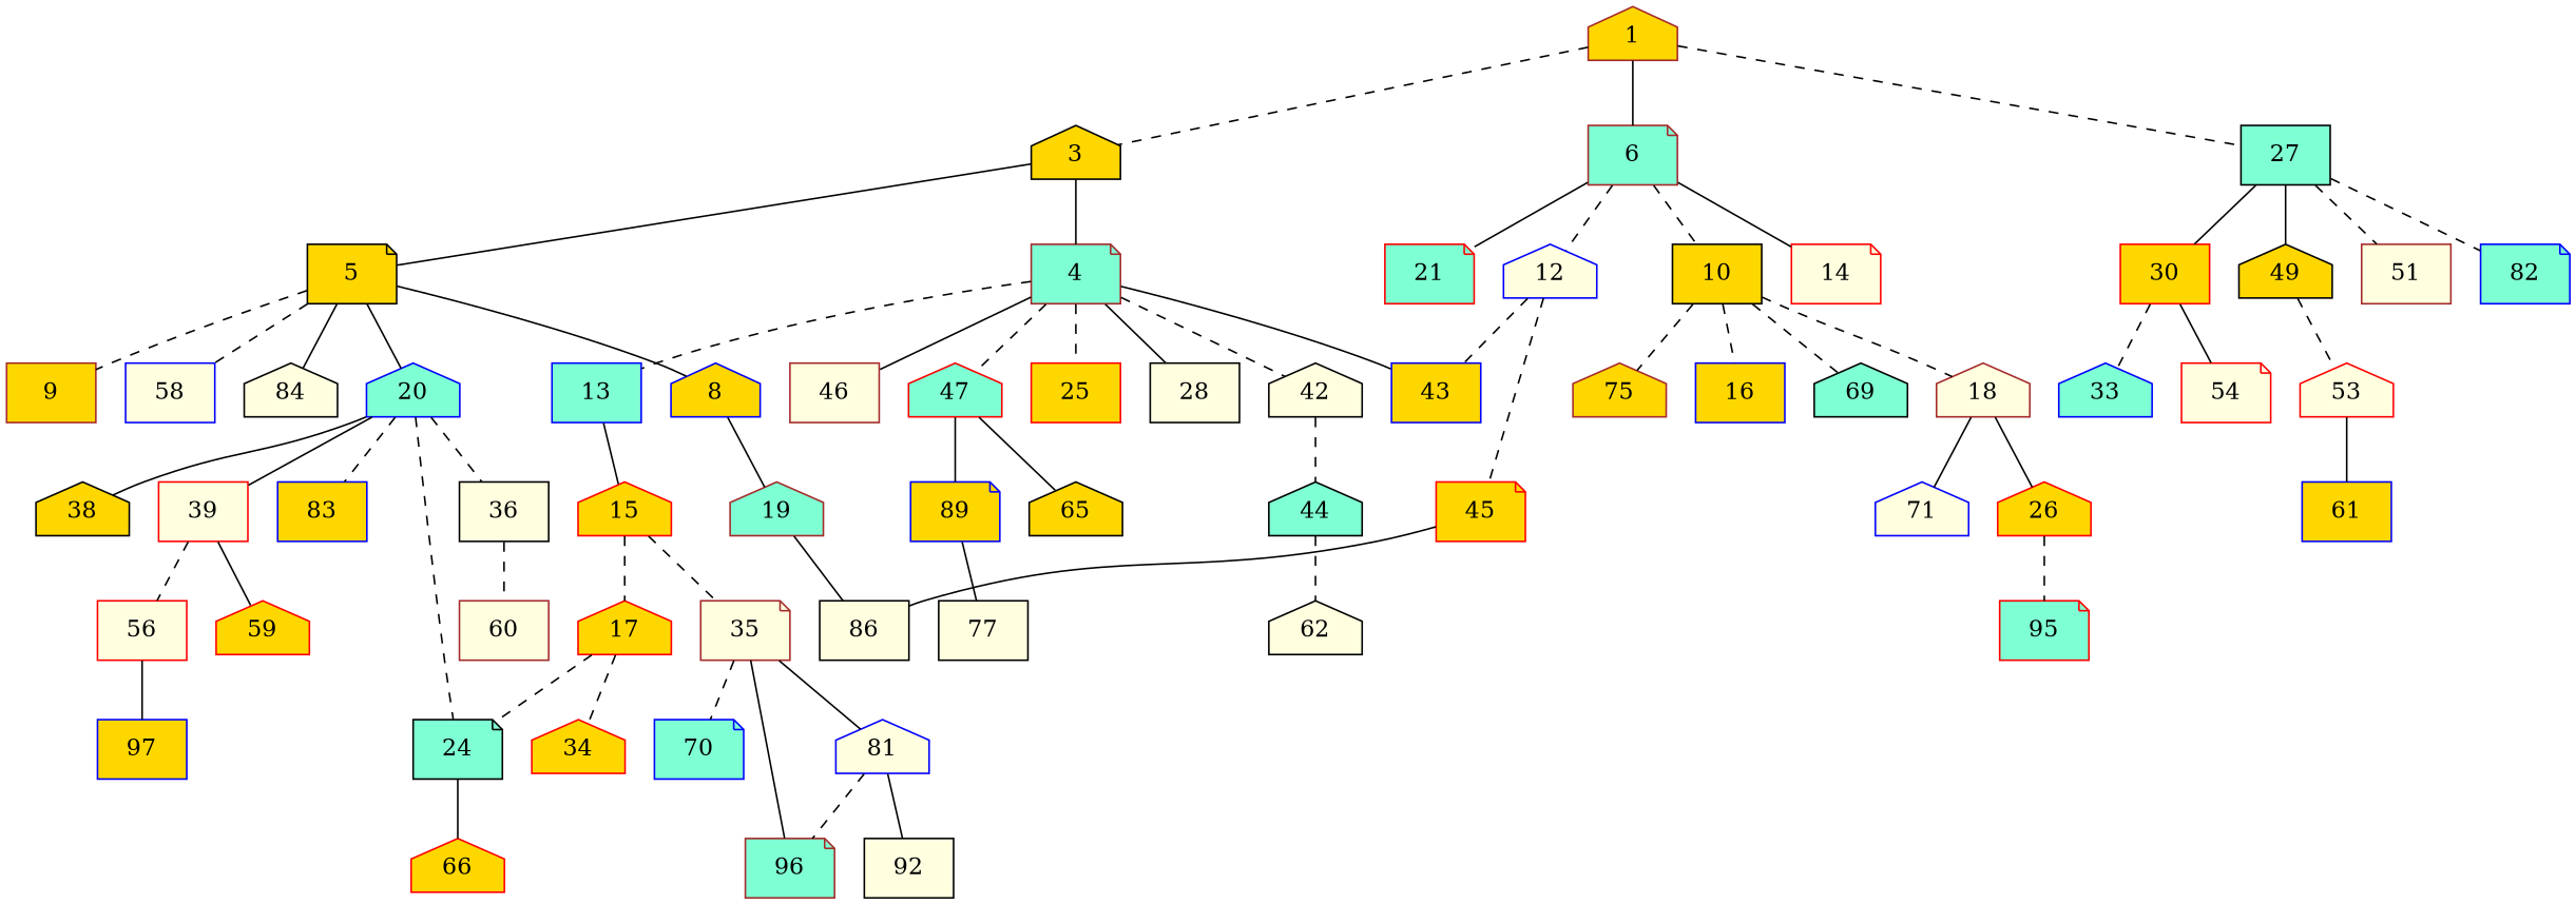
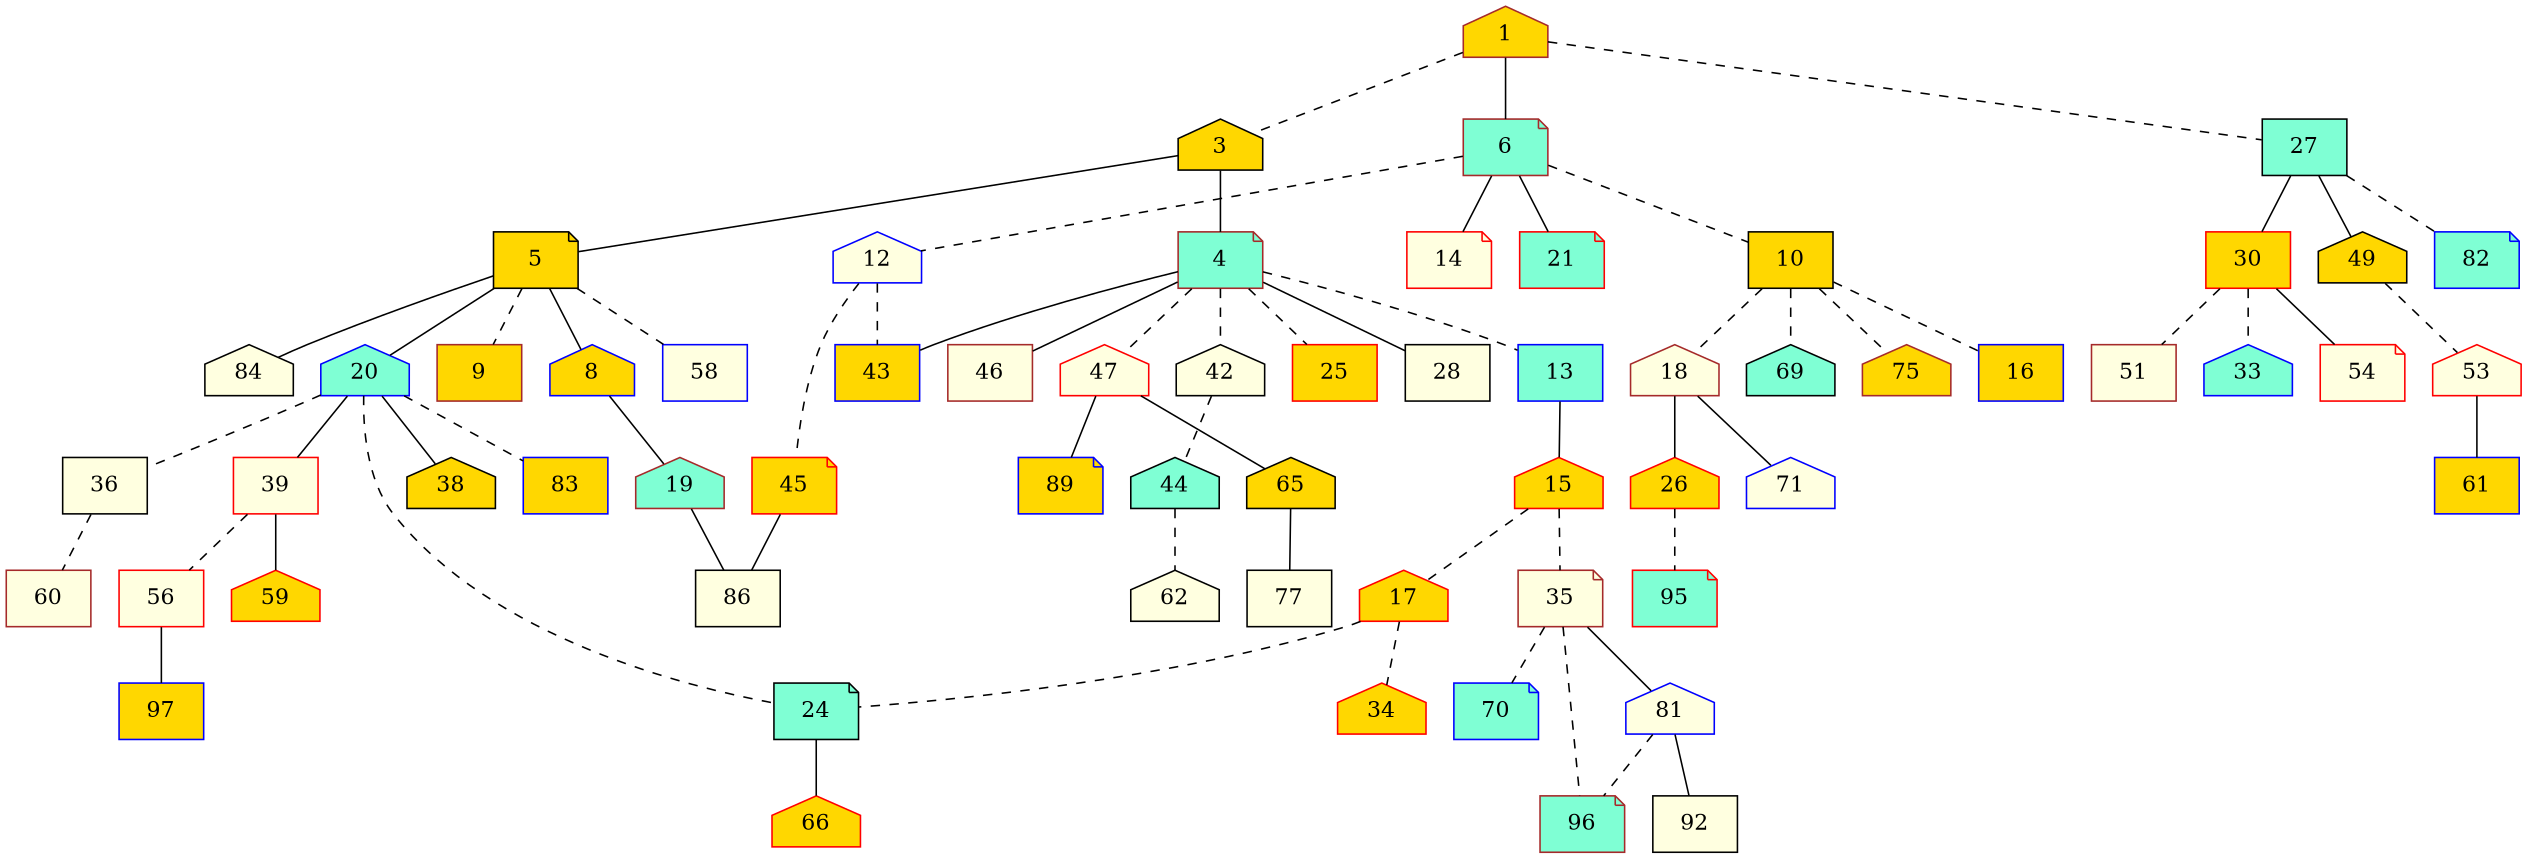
  graph {
    node [color=black fillcolor=gold shape=house style=filled]
    edge [style=dashed]
    1 [color=brown super="+2"]
    3
    6 [color=brown fillcolor=aquamarine shape=note super="+7"]
    27 [fillcolor=aquamarine shape=box super="+37"]
    4 [color=brown fillcolor=aquamarine shape=note super="+29"]
    5 [shape=note super="+11"]
    10 [shape=box super="+74"]
    12 [color=blue fillcolor=lightyellow super="+23"]
    14 [color=red fillcolor=lightyellow shape=note super="+93"]
    21 [color=red fillcolor=aquamarine shape=note]
    30 [color=red shape=box super="+67"]
    49
    51 [color=brown fillcolor=lightyellow shape=box]
    82 [color=blue fillcolor=aquamarine shape=note super="+94"]
    13 [color=blue fillcolor=aquamarine shape=box]
    25 [color=red shape=box super="+50"]
    28 [fillcolor=lightyellow shape=box]
    42 [fillcolor=lightyellow]
    43 [color=blue shape=box]
    46 [color=brown fillcolor=lightyellow shape=box super="+87"]
-   47 [color=red fillcolor=aquamarine super="+63"]
+   47 [color=red fillcolor=lightyellow super="+63"]
    8 [color=blue super="+57"]
    9 [color=brown shape=box super="+90"]
    20 [color=blue fillcolor=aquamarine super="+22"]
    58 [color=blue fillcolor=lightyellow shape=box]
    84 [fillcolor=lightyellow]
    15 [color=red super="+32"]
    44 [fillcolor=aquamarine super="+88"]
    65 [super="+89"]
    n30 [color=blue label=89 shape=note]
    19 [color=brown fillcolor=aquamarine super="+48"]
    24 [fillcolor=aquamarine shape=note]
    36 [fillcolor=lightyellow shape=box super="+78"]
    38
    39 [color=red fillcolor=lightyellow shape=box super="+52"]
    83 [color=blue shape=box]
    16 [color=blue shape=box super="+40"]
    18 [color=brown fillcolor=lightyellow]
    69 [fillcolor=aquamarine super="+73"]
    75 [color=brown]
    45 [color=red shape=note super="+72"]
    86 [fillcolor=lightyellow shape=box super="+91"]
    26 [color=red super="+41"]
    71 [color=blue fillcolor=lightyellow super="+76"]
    17 [color=red super="+31"]
    35 [color=brown fillcolor=lightyellow shape=note super="+55"]
    34 [color=red]
    70 [color=blue fillcolor=aquamarine shape=note super="+79"]
    81 [color=blue fillcolor=lightyellow]
    96 [color=brown fillcolor=aquamarine shape=note]
    66 [color=red]
    95 [color=red fillcolor=aquamarine shape=note]
    60 [color=brown fillcolor=lightyellow shape=box]
    56 [color=red fillcolor=lightyellow shape=box super="+68"]
    59 [color=red]
    33 [color=blue fillcolor=aquamarine super="+80"]
    54 [color=red fillcolor=lightyellow shape=note]
    53 [color=red fillcolor=lightyellow]
    92 [fillcolor=lightyellow shape=box]
    97 [color=blue shape=box]
    62 [fillcolor=lightyellow]
    77 [fillcolor=lightyellow shape=box]
    61 [color=blue shape=box super="+64"]
    1 -- 3
    1 -- 6 [style=solid]
    1 -- 27
    3 -- 4 [style=solid]
    3 -- 5 [style=solid]
    6 -- 10
    6 -- 12
    6 -- 14 [style=solid]
    6 -- 21 [style=solid]
    27 -- 30 [style=solid]
    27 -- 49 [style=solid]
-   27 -- 51
+   30 -- 51
    27 -- 82
    4 -- 13
    4 -- 25
    4 -- 28 [style=solid]
    4 -- 42
    4 -- 43 [style=solid]
    4 -- 46 [style=solid]
    4 -- 47
    5 -- 8 [style=solid]
    5 -- 9
    5 -- 20 [style=solid]
    5 -- 58
    5 -- 84 [style=solid]
    10 -- 16
    10 -- 18
    10 -- 69
    10 -- 75
    12 -- 43
    12 -- 45
    30 -- 33
    30 -- 54 [style=solid]
    49 -- 53
    13 -- 15 [style=solid]
    42 -- 44
    47 -- 65 [style=solid]
    47 -- n30 [style=solid]
    8 -- 19 [style=solid]
    20 -- 24
    20 -- 36
    20 -- 38 [style=solid]
    20 -- 39 [style=solid]
    20 -- 83
    15 -- 17
    15 -- 35
    44 -- 62
-   n30 -- 77 [style=solid]
+   65 -- 77 [style=solid]
    19 -- 86 [style=solid]
    24 -- 66 [style=solid]
    36 -- 60
    39 -- 56
    39 -- 59 [style=solid]
    18 -- 26 [style=solid]
    18 -- 71 [style=solid]
    45 -- 86 [style=solid]
    26 -- 95
    17 -- 24
    17 -- 34
    35 -- 70
    35 -- 81 [style=solid]
-   35 -- 96 [style=solid]
+   35 -- 96
    81 -- 96
    81 -- 92 [style=solid]
    56 -- 97 [style=solid]
    53 -- 61 [style=solid]
  }
